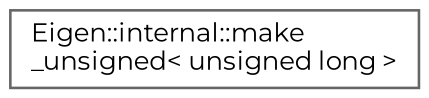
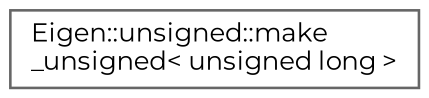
  digraph {
    rankdir=LR
    fontname=Montserrat
-   n1 [color=grey40 fillcolor=white fontname=Montserrat fontsize=10 height=0.2 label="Eigen::internal::make\l_unsigned\< unsigned long \>" shape=box style=filled width=0.4]
+   n1 [color=grey40 fillcolor=white fontname=Montserrat fontsize=10 height=0.2 label="Eigen::unsigned::make\l_unsigned\< unsigned long \>" shape=box style=filled width=0.4]
  }
